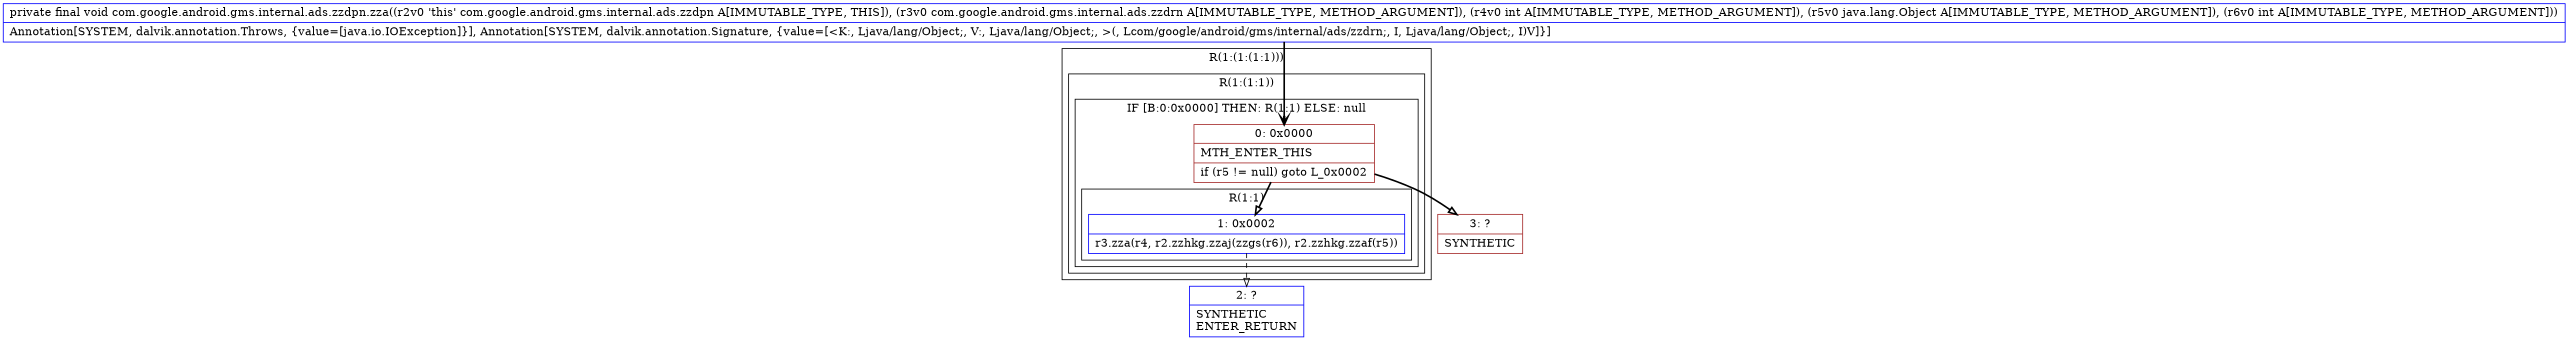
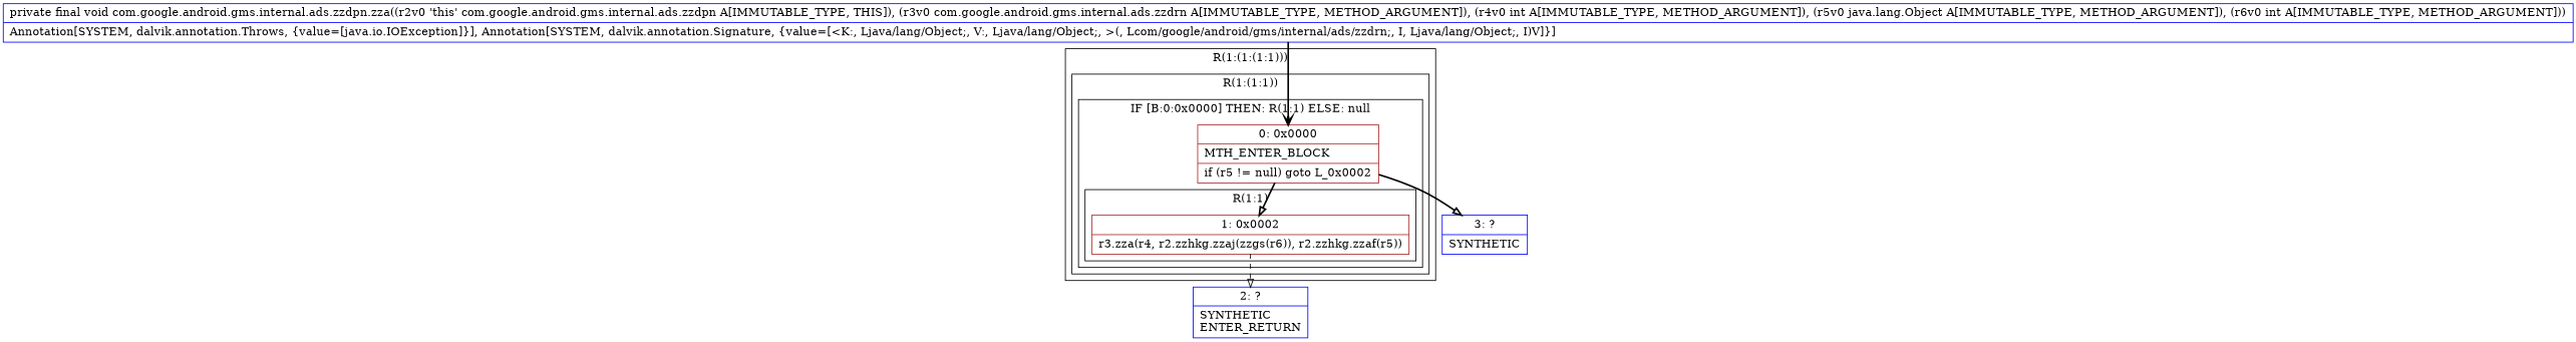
  digraph {
    node [color=brown shape=record]
    edge [arrowhead=onormal style=bold]
-   n1 [color=blue label="{1\:\ 0x0002|r3.zza(r4, r2.zzhkg.zzaj(zzgs(r6)), r2.zzhkg.zzaf(r5))\l}"]
-   n2 [label="{0\:\ 0x0000|MTH_ENTER_THIS\l|if (r5 != null) goto L_0x0002\l}"]
+   n1 [label="{1\:\ 0x0002|r3.zza(r4, r2.zzhkg.zzaj(zzgs(r6)), r2.zzhkg.zzaf(r5))\l}"]
+   n2 [label="{0\:\ 0x0000|MTH_ENTER_BLOCK\l|if (r5 != null) goto L_0x0002\l}"]
    n3 [color=blue label="{2\:\ ?|SYNTHETIC\lENTER_RETURN\l}"]
-   n4 [label="{3\:\ ?|SYNTHETIC\l}"]
+   n4 [color=blue label="{3\:\ ?|SYNTHETIC\l}"]
    n5 [color=blue label="{private final void com.google.android.gms.internal.ads.zzdpn.zza((r2v0 'this' com.google.android.gms.internal.ads.zzdpn A[IMMUTABLE_TYPE, THIS]), (r3v0 com.google.android.gms.internal.ads.zzdrn A[IMMUTABLE_TYPE, METHOD_ARGUMENT]), (r4v0 int A[IMMUTABLE_TYPE, METHOD_ARGUMENT]), (r5v0 java.lang.Object A[IMMUTABLE_TYPE, METHOD_ARGUMENT]), (r6v0 int A[IMMUTABLE_TYPE, METHOD_ARGUMENT]))  | Annotation[SYSTEM, dalvik.annotation.Throws, \{value=[java.io.IOException]\}], Annotation[SYSTEM, dalvik.annotation.Signature, \{value=[\<K:, Ljava\/lang\/Object;, V:, Ljava\/lang\/Object;, \>(, Lcom\/google\/android\/gms\/internal\/ads\/zzdrn;, I, Ljava\/lang\/Object;, I)V]\}]\l}"]
    subgraph cluster_1 {
      label="R(1:(1:(1:1)))"
      subgraph cluster_2 {
        label="R(1:(1:1))"
        subgraph cluster_3 {
          label="IF [B:0:0x0000] THEN: R(1:1) ELSE: null"
          n2
          subgraph cluster_4 {
            label="R(1:1)"
            n1
          }
        }
      }
    }
    n1 -> n3 [style=dashed]
    n2 -> n1
    n2 -> n4
    n5 -> n2 [arrowhead=vee]
  }
